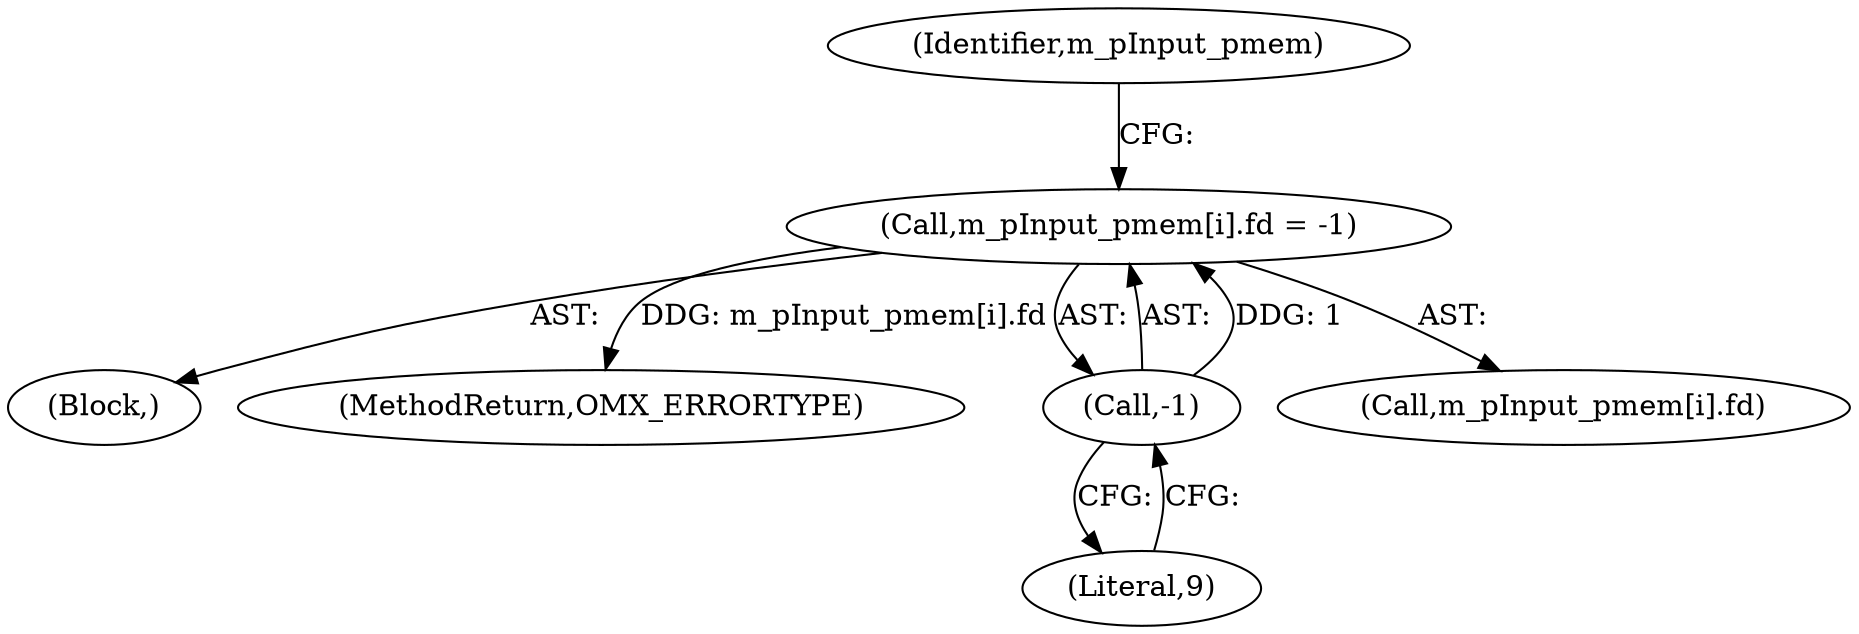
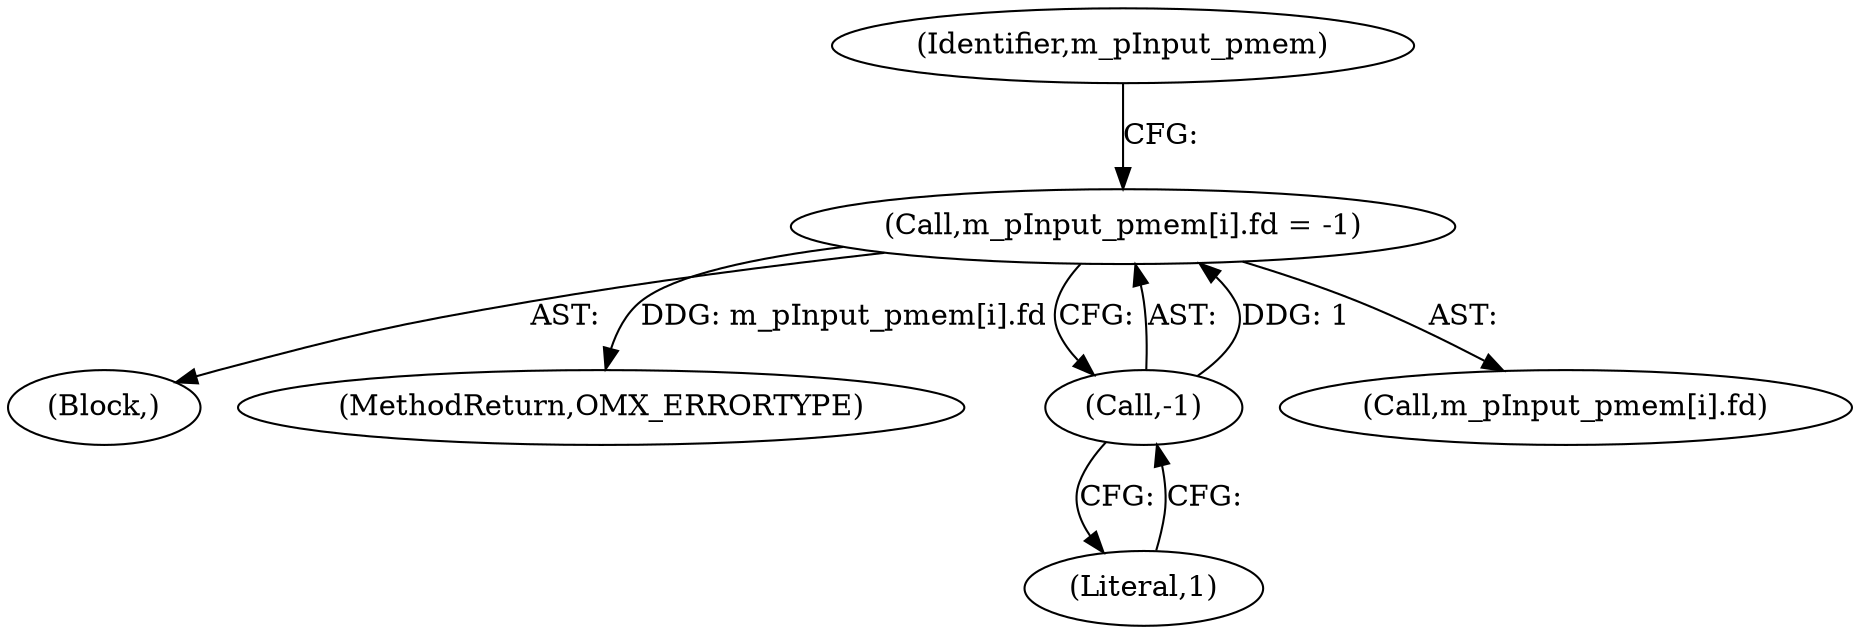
  digraph {
    n1 [label="(Call,m_pInput_pmem[i].fd = -1)"]
    n2 [label="(Call,-1)"]
    n3 [label="(Block,)"]
    n4 [label="(MethodReturn,OMX_ERRORTYPE)"]
    n5 [label="(Call,m_pInput_pmem[i].fd)"]
-   n6 [label="(Literal,9)"]
+   n6 [label="(Literal,1)"]
    n7 [label="(Identifier,m_pInput_pmem)"]
-   n1 -> n2 [label="AST: "]
+   n1 -> n2 [label="CFG: "]
    n1 -> n3 [label="AST: "]
    n1 -> n4 [label="DDG: m_pInput_pmem[i].fd"]
    n1 -> n5 [label="AST: "]
    n2 -> n1 [label="AST: "]
    n2 -> n1 [label="DDG: 1"]
    n2 -> n6 [label="CFG: "]
    n6 -> n2 [label="CFG: "]
    n7 -> n1 [label="CFG: "]
  }
